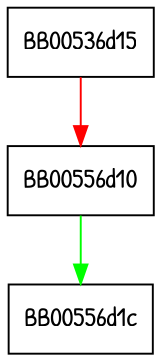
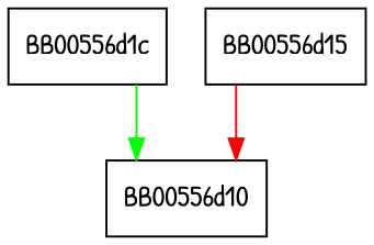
  digraph {
    fontname="Patrick Hand"
    splines=ortho
    node [fontname="Patrick Hand" shape=box]
    edge [fontname="Patrick Hand"]
    BB00556d10
    BB00556d1c
-   BB00556d15 [label=BB00536d15]
-   BB00556d10 -> BB00556d1c [color=green]
+   BB00556d15
+   BB00556d1c -> BB00556d10 [color=green]
    BB00556d15 -> BB00556d10 [color=red]
  }
